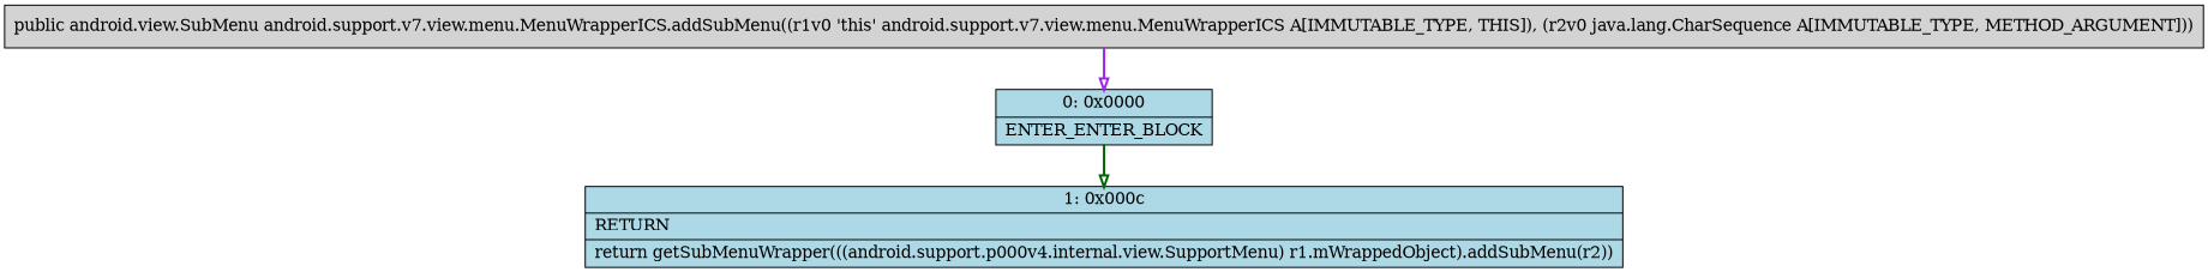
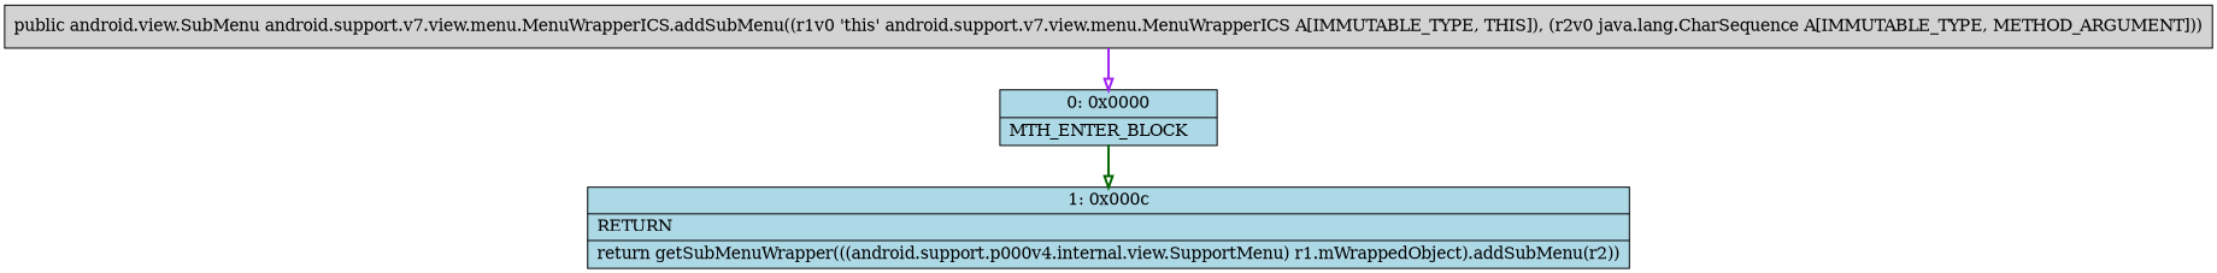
  digraph {
    node [shape=record style=filled fillcolor=lightblue]
    edge [style=bold arrowhead=onormal]
-   n1 [label="{0\:\ 0x0000|ENTER_ENTER_BLOCK\l}"]
+   n1 [label="{0\:\ 0x0000|MTH_ENTER_BLOCK\l}"]
    n2 [label="{1\:\ 0x000c|RETURN\l|return getSubMenuWrapper(((android.support.p000v4.internal.view.SupportMenu) r1.mWrappedObject).addSubMenu(r2))\l}"]
    n3 [label="{public android.view.SubMenu android.support.v7.view.menu.MenuWrapperICS.addSubMenu((r1v0 'this' android.support.v7.view.menu.MenuWrapperICS A[IMMUTABLE_TYPE, THIS]), (r2v0 java.lang.CharSequence A[IMMUTABLE_TYPE, METHOD_ARGUMENT])) }" fillcolor=lightgrey]
    n1 -> n2 [color=darkgreen]
    n3 -> n1 [color=purple]
  }
